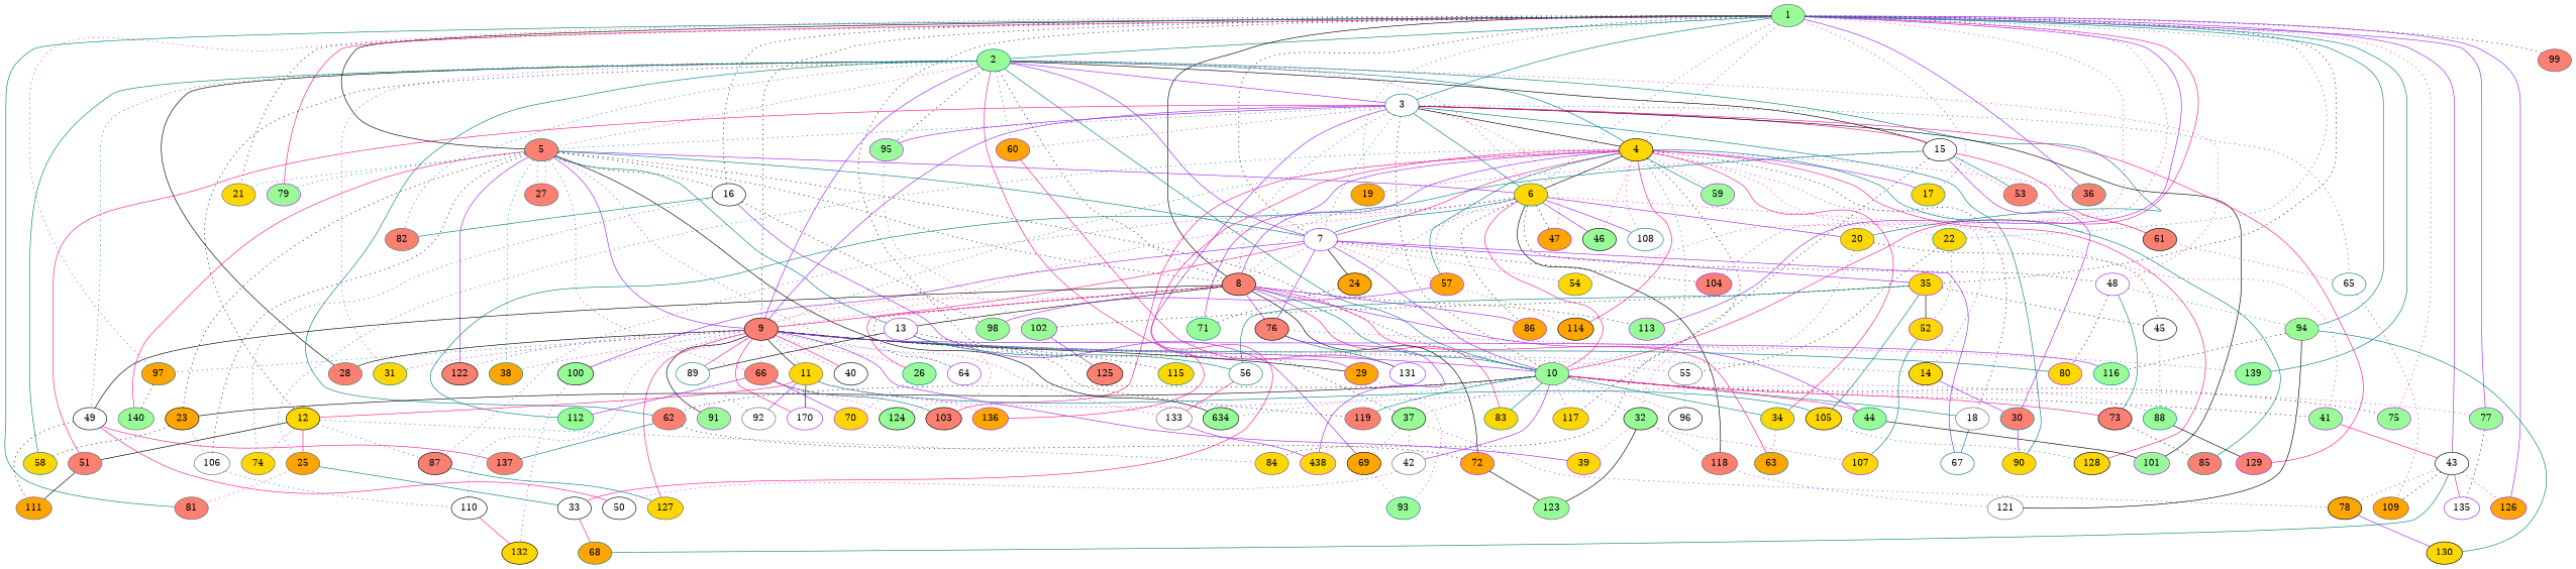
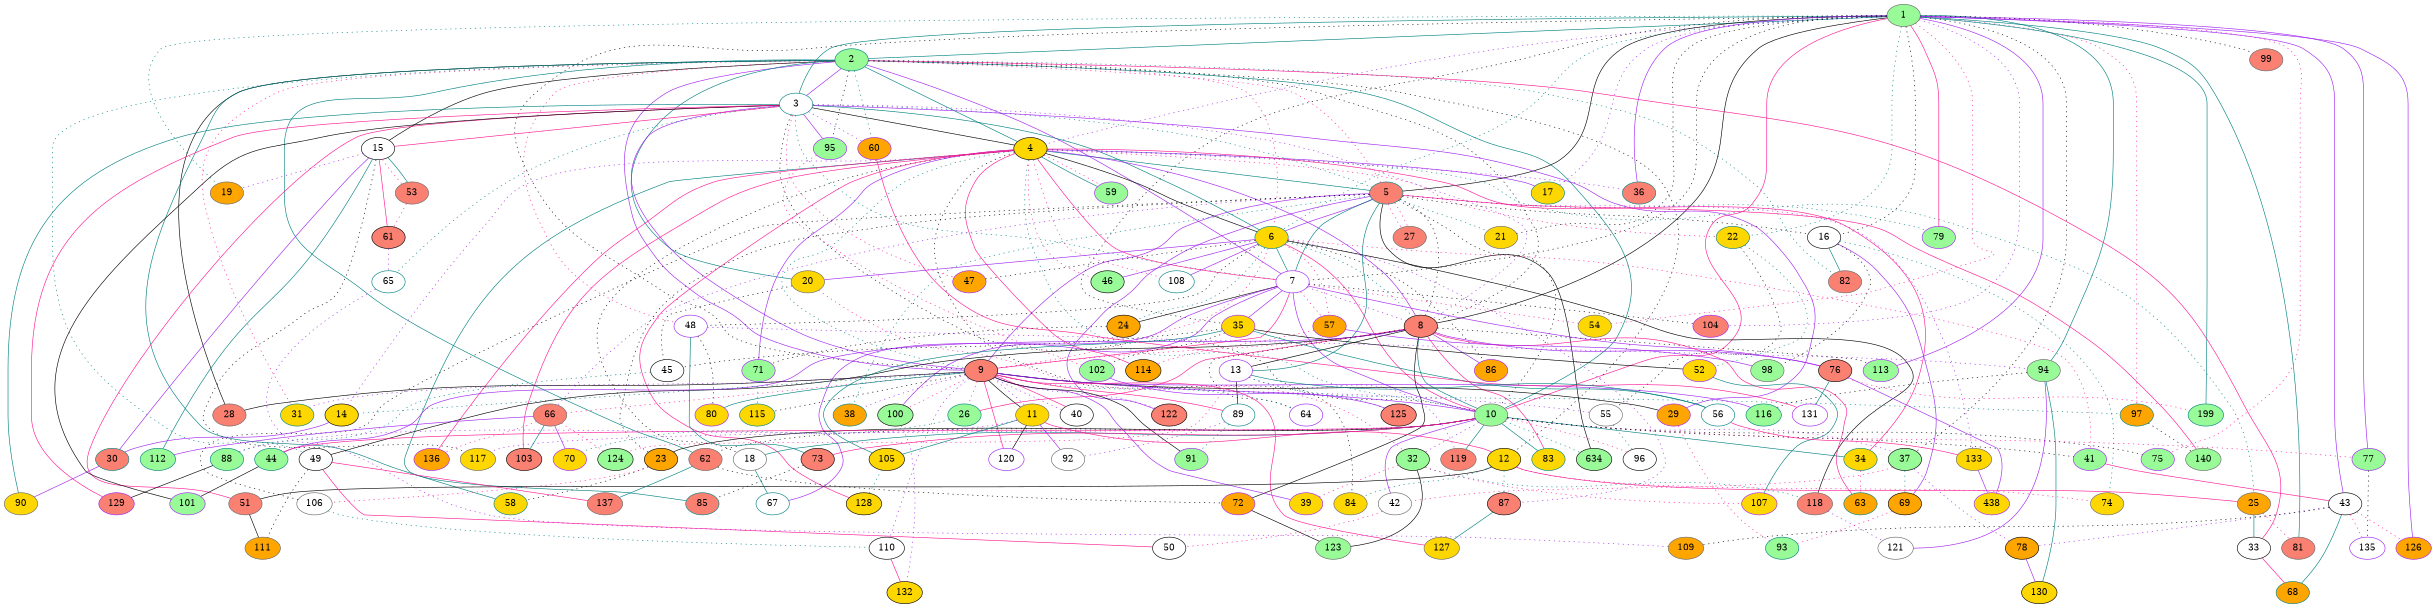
  graph {
    node [color=gray40 fillcolor=gold style=filled]
    edge [color=deeppink style=dotted]
    1 [fillcolor=palegreen]
    2 [color=teal fillcolor=palegreen]
    3 [color=teal fillcolor=white]
    4 [color=black]
    5 [color=teal fillcolor=salmon]
    6 [color=teal]
    7 [color=purple fillcolor=white]
    8 [color=black fillcolor=salmon]
    9 [color=black fillcolor=salmon]
    10 [fillcolor=palegreen]
    16 [color=black fillcolor=white]
    17 [color=teal]
    19 [fillcolor=orange]
    21
    22 [color=teal]
    35 [color=purple]
    36 [color=teal fillcolor=salmon]
    37 [color=black fillcolor=palegreen]
    43 [color=black fillcolor=white]
    54
    75 [color=purple fillcolor=palegreen]
    77 [color=purple fillcolor=palegreen]
    79 [color=purple fillcolor=palegreen]
    81 [fillcolor=salmon]
    94 [fillcolor=palegreen]
    97 [color=teal fillcolor=orange]
    99 [fillcolor=salmon]
    104 [color=purple fillcolor=salmon]
    113 [color=purple fillcolor=palegreen]
    126 [color=purple fillcolor=orange]
-   139 [color=teal fillcolor=palegreen]
+   139 [color=teal fillcolor=palegreen label=199]
    12 [color=black]
    15 [color=black fillcolor=white]
    20
    28 [fillcolor=salmon]
    31 [color=teal]
    33 [color=black fillcolor=white]
    48 [color=purple fillcolor=white]
    49 [color=black fillcolor=white]
    58 [color=teal]
    60 [color=purple fillcolor=orange]
    62 [fillcolor=salmon]
    82 [fillcolor=salmon]
    95 [color=purple fillcolor=palegreen]
    29 [color=purple fillcolor=orange]
    47 [color=purple fillcolor=orange]
    51 [fillcolor=salmon]
    65 [color=teal fillcolor=white]
    90
    101 [color=purple fillcolor=palegreen]
    129 [color=purple fillcolor=salmon]
    14 [color=black]
    18 [fillcolor=white]
    25 [fillcolor=orange]
    34 [color=teal]
    46 [color=black fillcolor=palegreen]
    59 [color=purple fillcolor=palegreen]
-   71 [color=teal fillcolor=palegreen]
+   71 [color=purple fillcolor=palegreen]
    84
    85 [color=teal fillcolor=salmon]
    103 [color=black fillcolor=salmon]
    108 [color=teal fillcolor=white]
    114 [color=black fillcolor=orange]
    128 [color=black]
    136 [color=purple fillcolor=orange]
    13 [color=purple fillcolor=white]
    23 [color=black fillcolor=orange]
    27 [fillcolor=salmon]
    38 [color=teal fillcolor=orange]
    66 [fillcolor=salmon]
    106 [fillcolor=white]
    122 [color=black fillcolor=salmon]
-   133 [fillcolor=white]
+   133
    n74 [color=black fillcolor=palegreen label=634]
    140 [fillcolor=palegreen]
    24 [color=black fillcolor=orange]
    41 [color=purple fillcolor=palegreen]
    57 [color=purple fillcolor=orange]
    86 [color=purple fillcolor=orange]
    87 [color=black fillcolor=salmon]
    118 [fillcolor=salmon]
    67 [color=teal fillcolor=white]
    76 [color=black fillcolor=salmon]
    100 [color=black fillcolor=palegreen]
    26 [color=teal fillcolor=palegreen]
    44 [color=teal fillcolor=palegreen]
    63 [color=teal fillcolor=orange]
    64 [color=purple fillcolor=white]
    72 [color=purple fillcolor=orange]
    83 [color=teal]
    11
    39 [color=purple]
    40 [color=black fillcolor=white]
    55 [fillcolor=white]
    80 [color=purple]
    89 [color=teal fillcolor=white]
    91 [color=purple fillcolor=palegreen]
    110 [color=black fillcolor=white]
    115 [color=teal]
    116 [color=teal fillcolor=palegreen]
-   120 [color=purple fillcolor=white label=170]
+   120 [color=purple fillcolor=white]
    127
    32 [color=black fillcolor=palegreen]
    42 [fillcolor=white]
    73 [color=black fillcolor=salmon]
    96 [color=black fillcolor=white]
    117
    119 [fillcolor=salmon]
    74
    69 [color=black fillcolor=orange]
    98 [fillcolor=palegreen]
    52 [color=purple]
    105 [color=black]
    56 [color=teal fillcolor=white]
    45 [color=black fillcolor=white]
    102 [color=purple fillcolor=palegreen]
    78 [color=black fillcolor=orange]
    68 [color=teal fillcolor=orange]
    109 [fillcolor=orange]
    135 [color=purple fillcolor=white]
    130 [color=black]
    121 [fillcolor=white]
    30 [color=teal fillcolor=salmon]
    53 [fillcolor=salmon]
    61 [color=black fillcolor=salmon]
    112 [color=teal fillcolor=palegreen]
    50 [color=black fillcolor=white]
    111 [fillcolor=orange]
    137 [fillcolor=salmon]
    131 [color=purple fillcolor=white]
    93 [color=teal fillcolor=palegreen]
    124 [color=black fillcolor=palegreen]
    125 [color=black fillcolor=salmon]
    70 [color=purple]
    n135 [color=purple label=438]
    132 [color=black]
    123 [fillcolor=palegreen]
    88 [color=teal fillcolor=palegreen]
    92 [fillcolor=white]
    107 [color=purple]
    1 -- 2 [color=teal style=solid]
    1 -- 3 [color=teal style=solid]
    1 -- 4 [color=purple]
    1 -- 5 [color=black style=solid]
    1 -- 6 [color=teal]
    1 -- 7 [color=black]
    1 -- 8 [color=black style=solid]
    1 -- 9 [color=black]
    1 -- 10 [style=solid]
    1 -- 16 [color=black]
    1 -- 17 [color=purple]
    1 -- 19 [color=teal]
    1 -- 21 [color=black]
    1 -- 22 [color=teal]
    1 -- 35 [color=black]
    1 -- 36 [color=purple style=solid]
    1 -- 37 [color=black]
    1 -- 43 [color=purple style=solid]
    1 -- 54
    1 -- 75
    1 -- 77 [color=purple style=solid]
    1 -- 79 [style=solid]
    1 -- 81 [color=teal style=solid]
    1 -- 94 [color=teal style=solid]
    1 -- 97
    1 -- 99 [color=black]
    1 -- 104 [color=purple]
    1 -- 113 [color=purple style=solid]
    1 -- 126 [color=purple style=solid]
    1 -- 139 [color=teal style=solid]
    2 -- 3 [color=purple style=solid]
    2 -- 4 [color=teal style=solid]
    2 -- 5
    2 -- 6
    2 -- 7 [color=purple style=solid]
    2 -- 8 [color=black]
    2 -- 9 [color=purple style=solid]
    2 -- 10 [color=teal style=solid]
    2 -- 12 [color=black]
    2 -- 15 [color=black style=solid]
    2 -- 20 [color=teal style=solid]
    2 -- 28 [color=black style=solid]
    2 -- 31
    2 -- 33 [style=solid]
    2 -- 48
    2 -- 49 [color=teal]
    2 -- 58 [color=teal style=solid]
    2 -- 60 [color=teal]
    2 -- 62 [color=teal style=solid]
    2 -- 82 [color=teal]
    2 -- 95 [color=black]
    3 -- 4 [color=black style=solid]
    3 -- 5 [color=teal]
    3 -- 6 [color=teal style=solid]
    3 -- 7 [color=teal]
    3 -- 8 [color=purple]
    3 -- 9 [color=purple style=solid]
    3 -- 10 [color=black]
    3 -- 15 [style=solid]
    3 -- 60 [color=purple]
    3 -- 95 [color=purple style=solid]
    3 -- 29 [color=purple style=solid]
    3 -- 47
    3 -- 51 [style=solid]
    3 -- 65 [color=teal]
    3 -- 90 [color=teal style=solid]
    3 -- 101 [color=black style=solid]
    3 -- 129 [style=solid]
-   4 -- 57 [color=teal style=solid]
+   4 -- 5 [color=teal style=solid]
    4 -- 6 [color=black style=solid]
    4 -- 7 [style=solid]
    4 -- 8 [color=purple style=solid]
    4 -- 9 [color=teal]
    4 -- 10 [color=teal]
    4 -- 17 [color=purple style=solid]
    4 -- 22
    4 -- 36 [color=purple]
    4 -- 14 [color=purple]
    4 -- 18 [color=black]
    4 -- 25 [color=teal]
    4 -- 34 [style=solid]
    4 -- 46
    4 -- 59 [color=teal style=solid]
    4 -- 59
    4 -- 71 [color=purple style=solid]
    4 -- 84 [color=black]
    4 -- 85 [color=teal style=solid]
    4 -- 103 [style=solid]
    4 -- 108
    4 -- 114 [style=solid]
    4 -- 128 [style=solid]
    4 -- 136 [style=solid]
    5 -- 6 [color=purple style=solid]
    5 -- 7 [color=teal style=solid]
    5 -- 8 [color=black]
    5 -- 9 [color=purple style=solid]
    5 -- 10 [color=black]
    5 -- 16 [color=black]
    5 -- 21 [color=teal]
    5 -- 79 [color=teal]
    5 -- 13 [color=teal style=solid]
    5 -- 23 [color=black]
    5 -- 27
    5 -- 27
    5 -- 38 [color=teal]
    5 -- 66 [color=purple]
    5 -- 106 [color=black]
    5 -- 122 [color=purple style=solid]
    5 -- 133 [color=purple]
    5 -- n74 [color=black style=solid]
    5 -- 140 [style=solid]
    6 -- 7 [color=teal style=solid]
    6 -- 8 [color=teal]
    6 -- 9
    6 -- 10 [style=solid]
    6 -- 20 [color=purple style=solid]
    6 -- 48 [color=black]
    6 -- 47 [color=black]
    6 -- 46 [color=purple style=solid]
    6 -- 108 [color=purple style=solid]
    6 -- 24 [color=teal]
    6 -- 41
    6 -- 57
    6 -- 86 [color=black]
    6 -- 87 [color=purple]
    6 -- 118 [color=black style=solid]
    7 -- 8 [color=purple]
    7 -- 9 [style=solid]
    7 -- 10 [color=purple style=solid]
    7 -- 35 [color=purple style=solid]
    7 -- 54
    7 -- 104 [color=black]
    7 -- 24 [color=black style=solid]
    7 -- 57
    7 -- 67 [color=purple style=solid]
    7 -- 76 [color=purple style=solid]
    7 -- 100 [color=purple style=solid]
    8 -- 9
    8 -- 10 [color=teal style=solid]
    8 -- 113 [color=black]
    8 -- 49 [color=black style=solid]
    8 -- 13 [color=black style=solid]
    8 -- 86 [color=purple style=solid]
    8 -- 76 [color=purple style=solid]
    8 -- 26 [style=solid]
    8 -- 44 [color=purple style=solid]
    8 -- 63 [style=solid]
    8 -- 64 [color=black]
    8 -- 72 [color=black style=solid]
    8 -- 83 [style=solid]
    9 -- 10 [color=purple style=solid]
    9 -- 97 [color=teal]
    9 -- 28 [color=black style=solid]
    9 -- 31 [color=purple]
    9 -- 29 [color=black style=solid]
    9 -- 14 [color=teal]
    9 -- 38 [color=purple]
    9 -- 66
    9 -- 122 [color=purple]
    9 -- 100
    9 -- 26
    9 -- 64 [color=teal]
    9 -- 11 [color=black style=solid]
    9 -- 11 [color=purple]
    9 -- 39 [color=purple style=solid]
    9 -- 40 [color=purple]
    9 -- 40 [style=solid]
    9 -- 55 [color=purple]
    9 -- 80 [color=teal style=solid]
    9 -- 89 [style=solid]
    9 -- 91 [color=black style=solid]
    9 -- 110 [color=purple]
    9 -- 115 [color=black]
    9 -- 116 [color=purple style=solid]
    9 -- 120 [style=solid]
    9 -- 127 [style=solid]
    10 -- 37 [color=purple]
    10 -- 75 [color=black]
    10 -- 77
    10 -- 62 [color=black]
    10 -- 18 [color=teal style=solid]
    10 -- 34 [color=teal style=solid]
    10 -- 23 [color=black style=solid]
    10 -- n74 [color=teal]
    10 -- 41 [color=black]
    10 -- 44 [style=solid]
    10 -- 83 [color=teal style=solid]
    10 -- 32 [color=purple]
    10 -- 42 [color=purple style=solid]
    10 -- 73 [style=solid]
    10 -- 96
    10 -- 117 [color=purple]
    10 -- 119 [color=teal style=solid]
    16 -- 82 [color=teal style=solid]
    16 -- 74 [color=teal]
    16 -- 69 [color=purple style=solid]
    16 -- 98 [color=black]
    22 -- 55 [color=black]
    22 -- 52 [color=teal]
    35 -- 52 [color=black style=solid]
    35 -- 105 [color=teal style=solid]
    35 -- 56 [color=teal style=solid]
    35 -- 45 [color=black]
    35 -- 102 [color=black]
    37 -- 42
    37 -- 69 [color=teal]
    37 -- 78 [color=purple]
    43 -- 126
    43 -- 78 [color=purple]
    43 -- 68 [color=teal style=solid]
    43 -- 109 [color=black]
-   43 -- 135 [style=solid]
+   43 -- 135
    77 -- 135 [color=black]
    94 -- 116 [color=black]
    94 -- 130 [color=teal style=solid]
-   94 -- 121 [color=black style=solid]
+   94 -- 121 [color=purple style=solid]
    97 -- 140 [color=black]
    12 -- 51 [color=black style=solid]
    12 -- 25 [style=solid]
    12 -- 84 [color=teal]
    12 -- 87 [color=teal]
    12 -- 74
    15 -- 19 [color=purple]
    15 -- 117 [color=black]
    15 -- 30 [color=purple style=solid]
    15 -- 53
    15 -- 53 [color=teal style=solid]
    15 -- 61 [style=solid]
    15 -- 112 [color=teal style=solid]
    20 -- 32
    20 -- 45 [color=black]
    33 -- 68 [style=solid]
-   48 -- 94 [color=teal]
+   48 -- 94 [color=purple]
    48 -- 80 [color=black]
    48 -- 73 [color=teal style=solid]
    49 -- 50 [style=solid]
    49 -- 111 [color=black]
    49 -- 137 [style=solid]
    60 -- 131 [style=solid]
    62 -- 72 [color=black]
    62 -- 137 [color=teal style=solid]
    95 -- 102
    29 -- 93
    51 -- 111 [color=black style=solid]
    65 -- 109 [color=purple]
    14 -- 30 [color=purple style=solid]
    18 -- 67 [color=teal style=solid]
    25 -- 81
    25 -- 33 [color=teal style=solid]
    34 -- 63
    71 -- 115 [color=teal]
    13 -- 89 [color=black style=solid]
-   13 -- 119 [color=black]
+   13 -- 119 [color=purple]
    13 -- 56 [color=teal style=solid]
    13 -- 124
    13 -- 125 [color=teal]
    23 -- 58 [color=black]
    23 -- 106
    66 -- 103 [color=teal style=solid]
    66 -- 136
    66 -- 112 [color=purple style=solid]
    66 -- 124
    66 -- 70 [color=purple style=solid]
    106 -- 110 [color=teal]
    133 -- n135 [color=purple style=solid]
    24 -- 71 [color=black]
    41 -- 43 [style=solid]
    57 -- 114
    57 -- 98 [color=purple style=solid]
    87 -- 127 [color=teal style=solid]
    118 -- 121 [color=purple]
    76 -- 139
    76 -- 131 [color=teal style=solid]
    76 -- n135 [color=purple style=solid]
    100 -- 132 [color=purple]
    26 -- 70 [color=teal]
    44 -- 101 [color=black style=solid]
    72 -- 123 [color=black style=solid]
    11 -- 12 [style=solid]
    11 -- 120 [color=black style=solid]
    11 -- 105 [color=teal style=solid]
    11 -- 88 [color=purple]
    11 -- 92 [color=purple style=solid]
    55 -- 96 [color=teal]
    89 -- 91 [color=teal]
    89 -- 92 [color=purple]
    110 -- 132 [style=solid]
    32 -- 118 [color=teal]
    32 -- 39
    32 -- 123 [color=black style=solid]
    32 -- 107
    42 -- 50
    73 -- 85 [color=black]
    69 -- 93
    52 -- 107 [color=teal style=solid]
    105 -- 128 [color=teal]
    56 -- 133 [style=solid]
    45 -- 88 [color=teal]
    102 -- 125 [color=purple style=solid]
    78 -- 130 [color=purple style=solid]
    30 -- 90 [color=purple style=solid]
    53 -- 61
    61 -- 65 [color=purple]
    88 -- 129 [color=black style=solid]
  }
